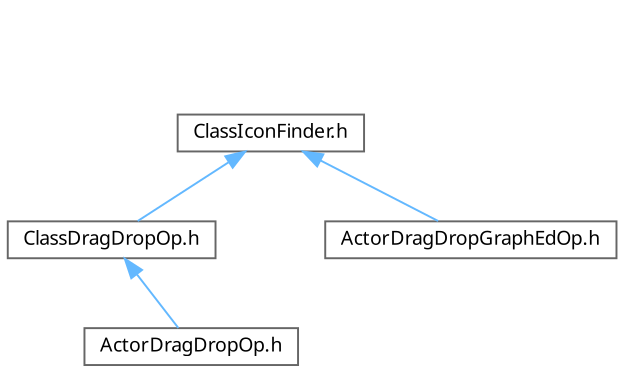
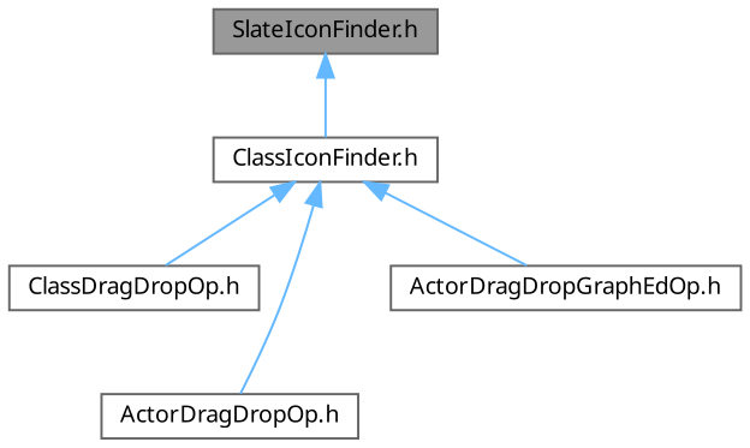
  digraph {
    fontname="Noto Sans"
    node [color=grey40 fillcolor=white fontname="Noto Sans" fontsize=10 shape=box style=filled]
    edge [color=steelblue1 dir=back fontname="Noto Sans" fontsize=10 labelfontname=Helvetica labelfontsize=10 style=solid]
+   n1 [color=gray40 fillcolor=grey60 fontcolor=black height=0.2 label="SlateIconFinder.h" width=0.4]
    n2 [height=0.2 label="ClassIconFinder.h" width=0.4]
    n3 [height=0.2 label="ClassDragDropOp.h" width=0.4]
    n4 [height=0.2 label="ActorDragDropOp.h" width=0.4]
    n5 [height=0.2 label="ActorDragDropGraphEdOp.h" width=0.4]
+   n1 -> n2
    n2 -> n3
-   n3 -> n4
+   n2 -> n4
    n2 -> n5
  }
